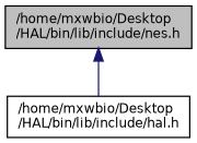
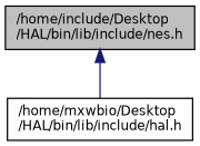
  digraph {
    node [color=black fontname=Helvetica fontsize=10 shape=record style=filled]
-   n1 [fillcolor=grey75 fontcolor=black height=0.2 label="/home/mxwbio/Desktop\l/HAL/bin/lib/include/nes.h" width=0.4]
+   n1 [fillcolor=grey75 fontcolor=black height=0.2 label="/home/include/Desktop\l/HAL/bin/lib/include/nes.h" width=0.4]
    n2 [fillcolor=white height=0.2 label="/home/mxwbio/Desktop\l/HAL/bin/lib/include/hal.h" width=0.4]
    n1 -> n2 [color=midnightblue dir=back fontname=Helvetica fontsize=10 labelfontname=Helvetica labelfontsize=10 style=solid]
  }
